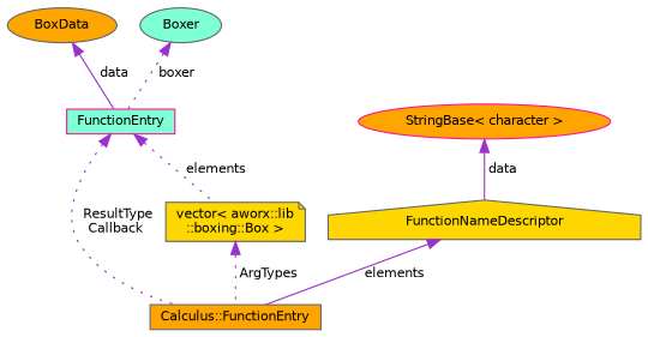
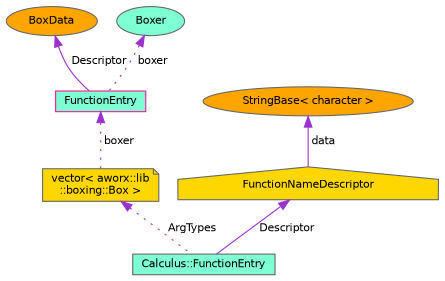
  digraph {
    node [color=gray40 fillcolor=orange fontname=Helvetica fontsize=10 shape=ellipse style=filled]
    edge [color=darkorchid3 dir=back fontname=Helvetica fontsize=10 labelfontname=Helvetica labelfontsize=10 style=dotted]
-   n1 [fontcolor=black height=0.2 label="Calculus::FunctionEntry" shape=box width=0.4]
+   n1 [fillcolor=aquamarine fontcolor=black height=0.2 label="Calculus::FunctionEntry" shape=box width=0.4]
    n2 [fillcolor=gold height=0.2 label="vector\< aworx::lib\l::boxing::Box \>" shape=note width=0.4]
    n3 [color=deeppink fillcolor=aquamarine height=0.2 label=FunctionEntry shape=box width=0.4]
    n4 [height=0.2 label=BoxData width=0.4]
    n5 [fillcolor=aquamarine height=0.2 label=Boxer width=0.4]
    n6 [fillcolor=gold height=0.2 label=FunctionNameDescriptor shape=house width=0.4]
-   n7 [color=deeppink height=0.2 label="StringBase\< character \>" width=0.4]
+   n7 [height=0.2 label="StringBase\< character \>" width=0.4]
    n2 -> n1 [label=" ArgTypes"]
-   n3 -> n1 [label=" ResultType\nCallback"]
-   n3 -> n2 [label=" elements"]
-   n4 -> n3 [label=" data" style=solid]
+   n3 -> n2 [label=" boxer"]
+   n4 -> n3 [label=" Descriptor" style=solid]
    n5 -> n3 [label=" boxer"]
-   n6 -> n1 [label=" elements" style=solid]
+   n6 -> n1 [label=" Descriptor" style=solid]
    n7 -> n6 [label=" data" style=solid]
  }
